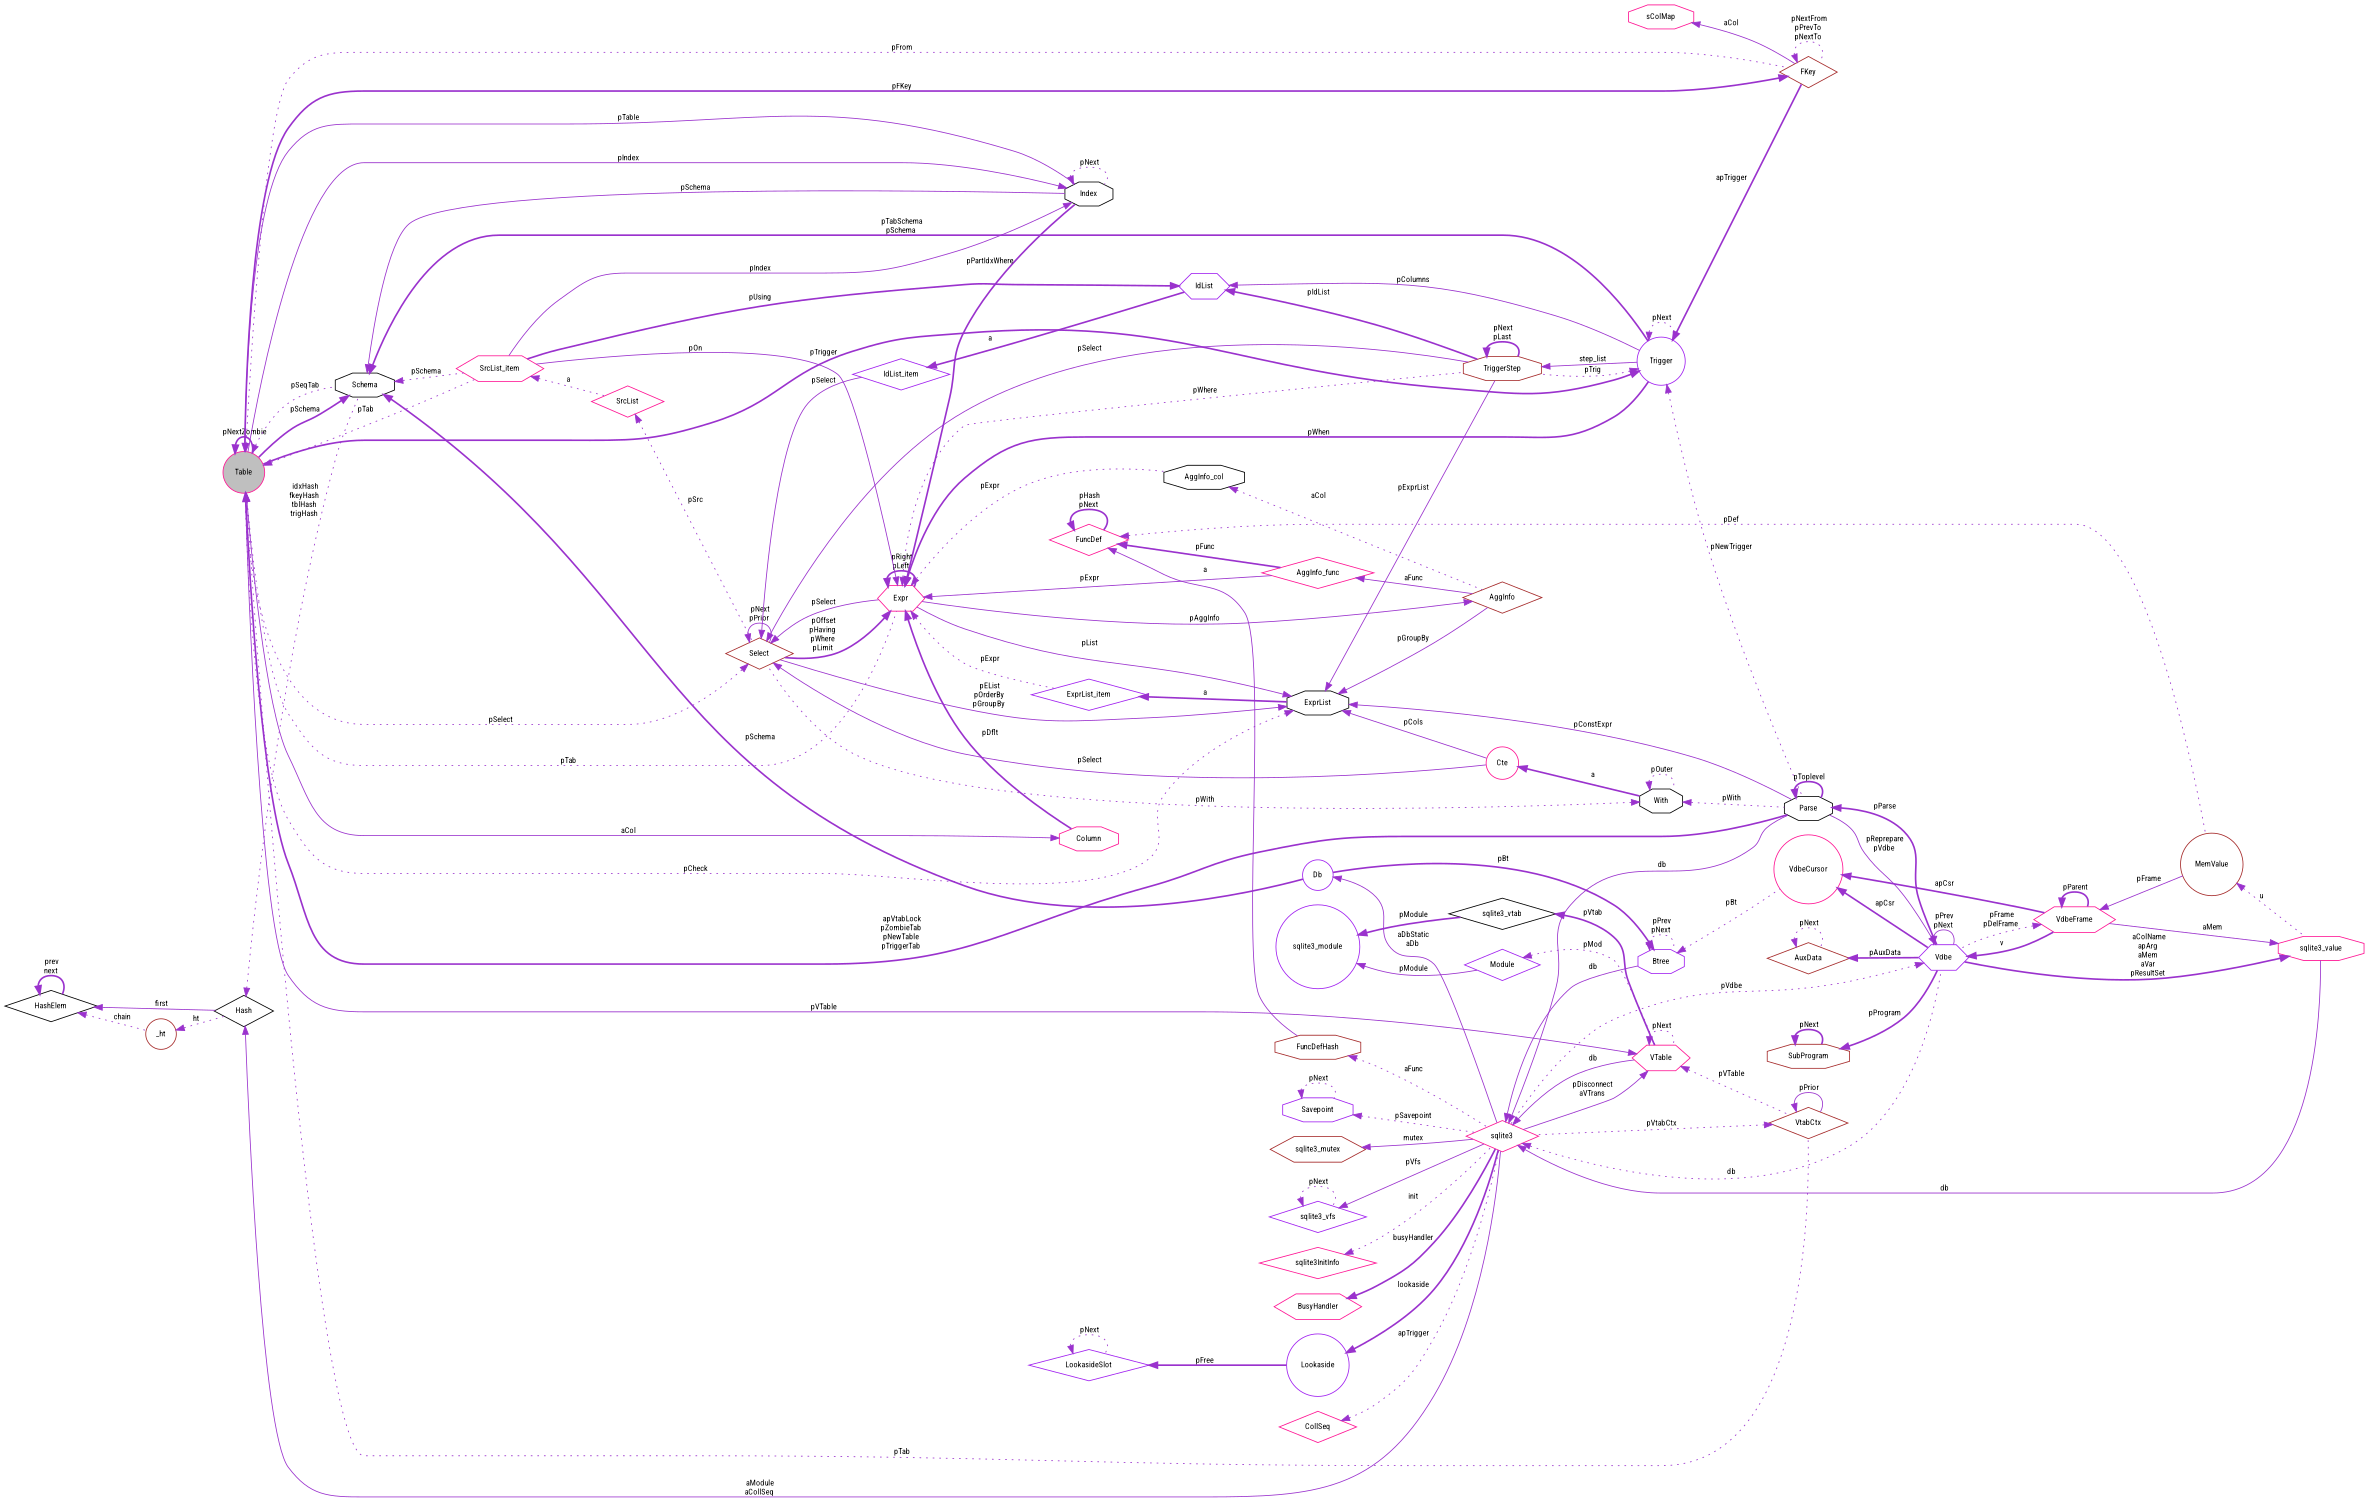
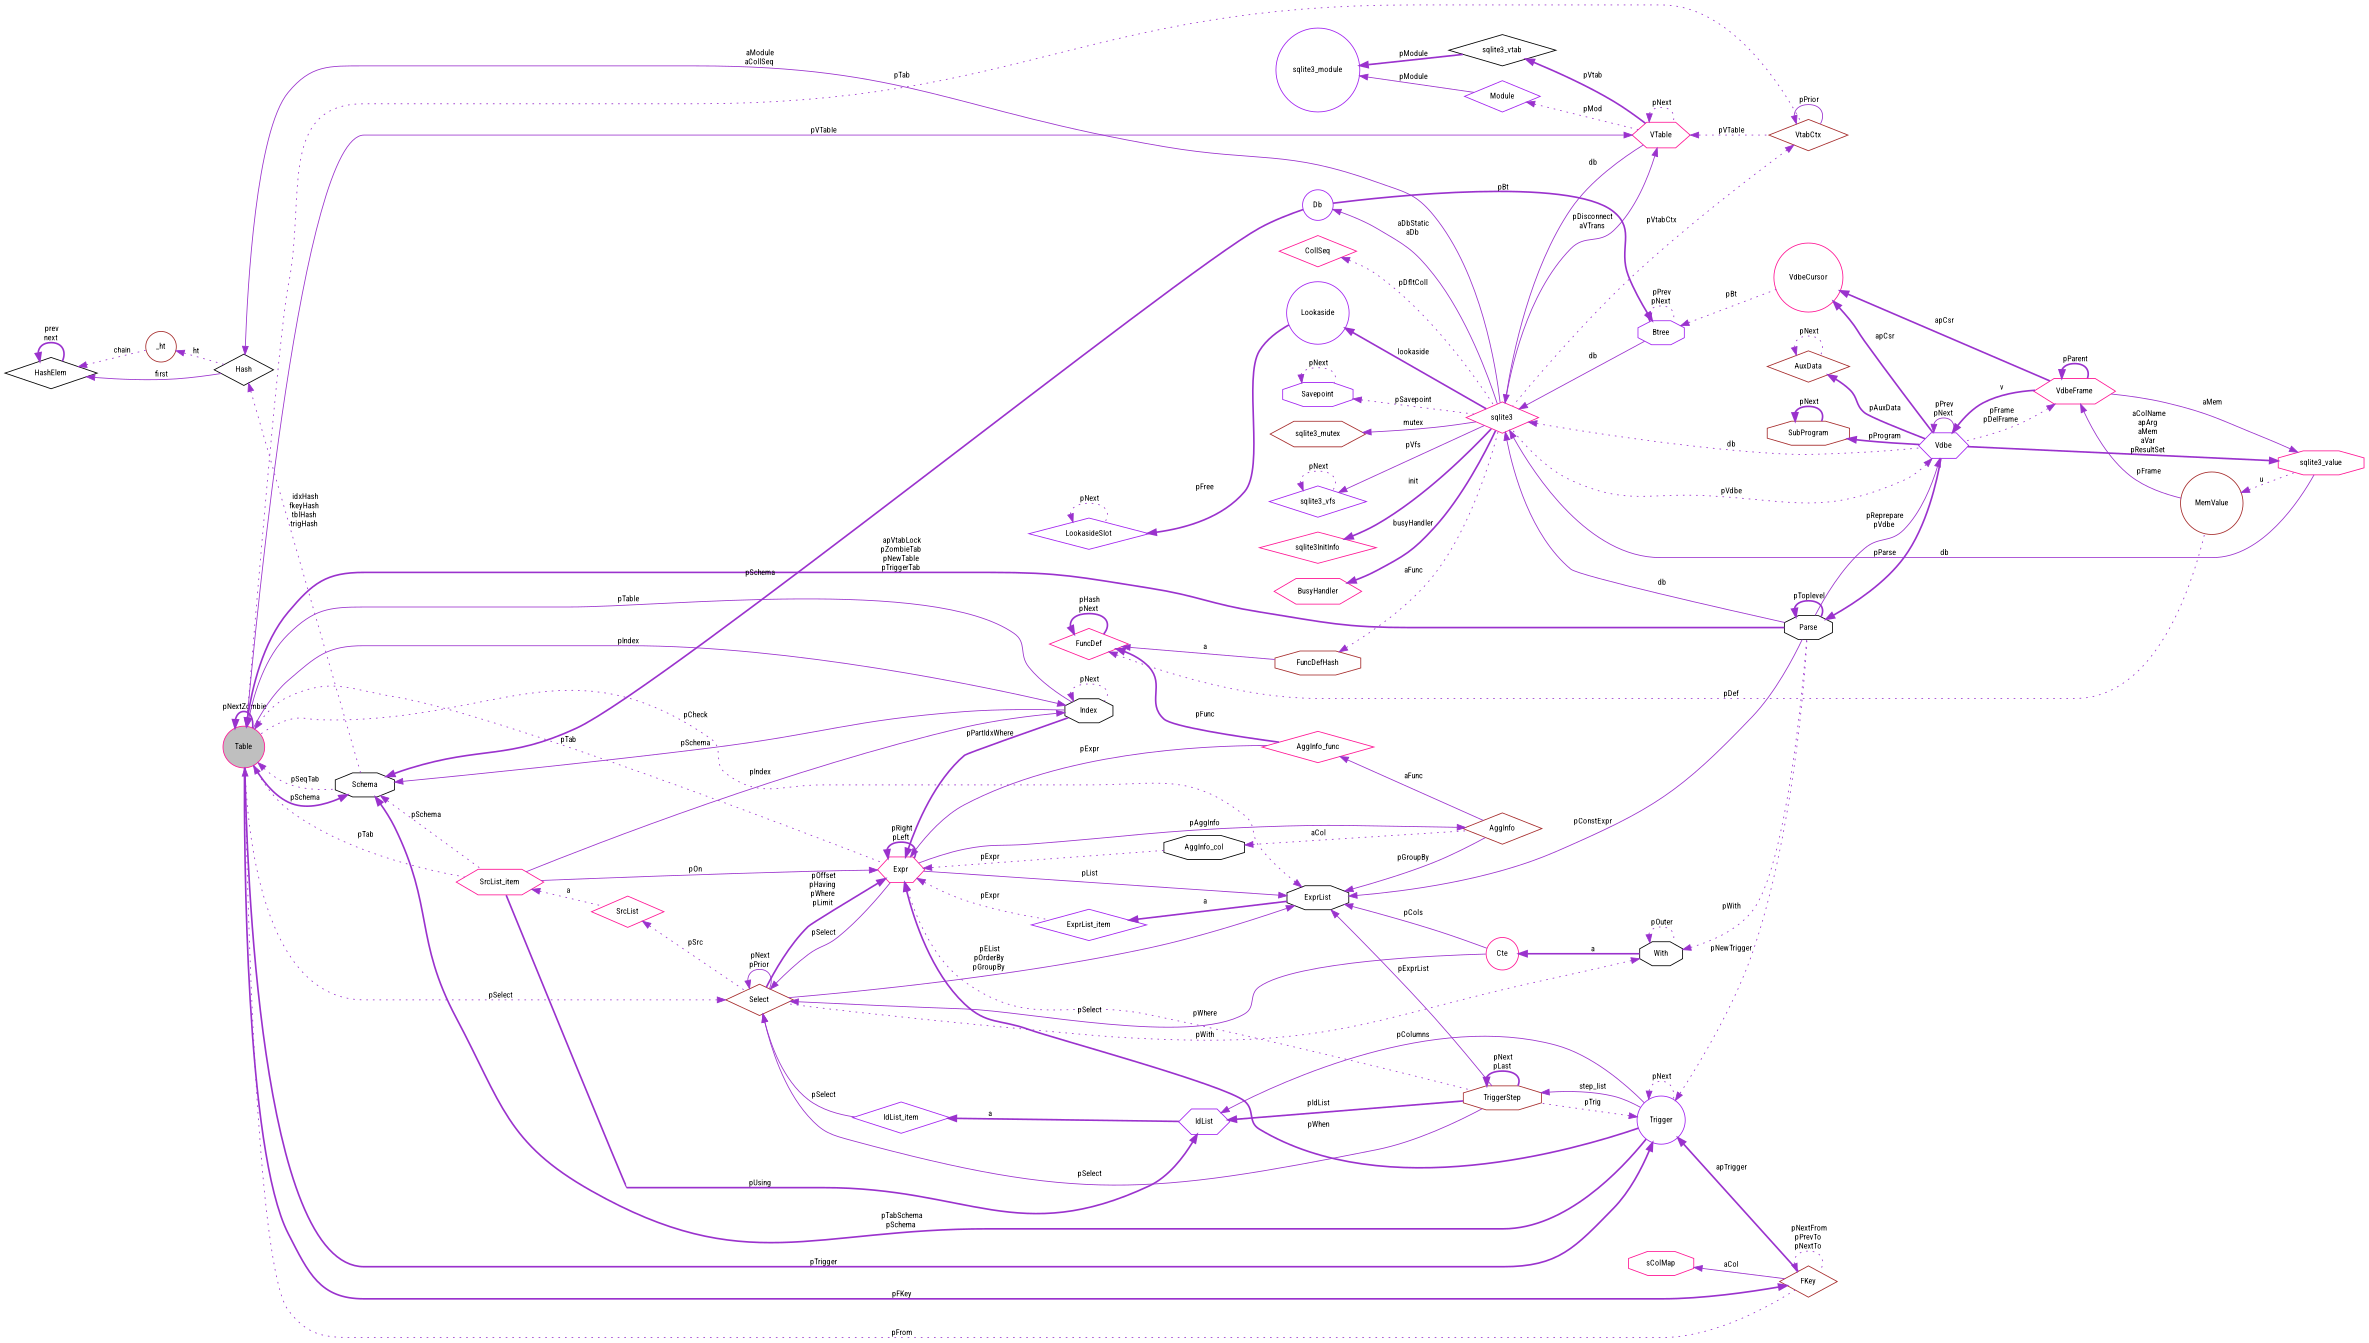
  digraph {
    fontname="Roboto Condensed"
    rankdir=LR
    node [color=deeppink fillcolor=white fontname="Roboto Condensed" fontsize=10 shape=diamond style=filled]
    edge [color=darkorchid3 dir=back fontname="Roboto Condensed" fontsize=10 labelfontname=Helvetica labelfontsize=10 style=dotted]
    n1 [fillcolor=grey75 fontcolor=black height=0.2 label=Table shape=circle width=0.4]
    n2 [color=black height=0.2 label=Schema shape=octagon width=0.4]
    n3 [height=0.2 label=Expr shape=hexagon width=0.4]
    n4 [height=0.2 label=SrcList_item shape=hexagon width=0.4]
    n5 [color=black height=0.2 label=Index shape=octagon width=0.4]
    n6 [color=brown height=0.2 label=FKey width=0.4]
    n7 [color=black height=0.2 label=Parse shape=octagon width=0.4]
    n8 [color=brown height=0.2 label=VtabCtx width=0.4]
    n9 [color=purple height=0.2 label=Trigger shape=circle width=0.4]
    n10 [color=purple height=0.2 label=Db shape=circle width=0.4]
    n11 [color=black height=0.2 label=AggInfo_col shape=octagon width=0.4]
-   n12 [height=0.2 label=Column shape=octagon width=0.4]
    n13 [height=0.2 label=AggInfo_func width=0.4]
    n14 [color=purple height=0.2 label=ExprList_item width=0.4]
    n15 [color=brown height=0.2 label=Select width=0.4]
    n16 [color=brown height=0.2 label=TriggerStep shape=octagon width=0.4]
    n17 [color=brown height=0.2 label=AggInfo width=0.4]
    n18 [height=0.2 label=SrcList width=0.4]
    n19 [color=purple height=0.2 label=Vdbe shape=hexagon width=0.4]
    n20 [height=0.2 label=sqlite3 width=0.4]
    n21 [color=black height=0.2 label=Hash width=0.4]
    n22 [height=0.2 label=VTable shape=hexagon width=0.4]
    n23 [height=0.2 label=sqlite3_value shape=octagon width=0.4]
    n24 [color=purple height=0.2 label=Btree shape=octagon width=0.4]
    n25 [color=brown height=0.2 label=_ht shape=circle width=0.4]
    n26 [color=black height=0.2 label=HashElem width=0.4]
    n27 [color=black height=0.2 label=ExprList shape=octagon width=0.4]
    n28 [height=0.2 label=Cte shape=circle width=0.4]
    n29 [color=purple height=0.2 label=IdList_item width=0.4]
    n30 [height=0.2 label=FuncDef width=0.4]
    n31 [color=brown height=0.2 label=MemValue shape=circle width=0.4]
    n32 [color=brown height=0.2 label=FuncDefHash shape=octagon width=0.4]
    n33 [color=black height=0.2 label=With shape=octagon width=0.4]
    n34 [color=purple height=0.2 label=IdList shape=hexagon width=0.4]
    n35 [height=0.2 label=sColMap shape=octagon width=0.4]
    n36 [height=0.2 label=VdbeFrame shape=hexagon width=0.4]
    n37 [height=0.2 label=VdbeCursor shape=circle width=0.4]
    n38 [color=brown height=0.2 label=AuxData width=0.4]
    n39 [color=brown height=0.2 label=SubProgram shape=octagon width=0.4]
    n40 [color=purple height=0.2 label=Savepoint shape=octagon width=0.4]
    n41 [color=purple height=0.2 label=Lookaside shape=circle width=0.4]
    n42 [color=purple height=0.2 label=LookasideSlot width=0.4]
    n43 [color=brown height=0.2 label=sqlite3_mutex shape=hexagon width=0.4]
    n44 [color=purple height=0.2 label=sqlite3_vfs width=0.4]
    n45 [height=0.2 label=sqlite3InitInfo width=0.4]
    n46 [height=0.2 label=BusyHandler shape=hexagon width=0.4]
    n47 [height=0.2 label=CollSeq width=0.4]
    n48 [color=purple height=0.2 label=Module width=0.4]
    n49 [color=purple height=0.2 label=sqlite3_module shape=circle width=0.4]
    n50 [color=black height=0.2 label=sqlite3_vtab width=0.4]
    n1 -> n1 [label=" pNextZombie" style=bold]
    n1 -> n2 [label=" pSeqTab"]
    n1 -> n3 [label=" pTab"]
    n1 -> n4 [label=" pTab"]
    n1 -> n5 [label=" pTable" style=solid]
    n1 -> n6 [label=" pFrom"]
    n1 -> n7 [label=" apVtabLock\npZombieTab\npNewTable\npTriggerTab" style=bold]
    n1 -> n8 [label=" pTab"]
    n2 -> n1 [label=" pSchema" style=bold]
    n2 -> n4 [label=" pSchema"]
    n2 -> n5 [label=" pSchema" style=solid]
    n2 -> n9 [label=" pTabSchema\npSchema" style=bold]
    n2 -> n10 [label=" pSchema" style=bold]
    n3 -> n3 [label=" pRight\npLeft" style=bold]
    n3 -> n4 [label=" pOn" style=solid]
    n3 -> n5 [label=" pPartIdxWhere" style=bold]
    n3 -> n9 [label=" pWhen" style=bold]
    n3 -> n11 [label=" pExpr"]
-   n3 -> n12 [label=" pDflt" style=bold]
    n3 -> n13 [label=" pExpr" style=solid]
    n3 -> n14 [label=" pExpr"]
    n3 -> n15 [label=" pOffset\npHaving\npWhere\npLimit" style=bold]
    n3 -> n16 [label=" pWhere"]
    n4 -> n18 [label=" a"]
    n5 -> n1 [label=" pIndex" style=solid]
    n5 -> n4 [label=" pIndex" style=solid]
    n5 -> n5 [label=" pNext"]
    n6 -> n1 [label=" pFKey" style=bold]
    n6 -> n6 [label=" pNextFrom\npPrevTo\npNextTo"]
    n7 -> n7 [label=" pToplevel" style=bold]
    n7 -> n19 [label=" pParse" style=bold]
    n8 -> n8 [label=" pPrior" style=solid]
    n8 -> n20 [label=" pVtabCtx"]
    n9 -> n1 [label=" pTrigger" style=bold]
    n9 -> n6 [label=" apTrigger" style=bold]
    n9 -> n7 [label=" pNewTrigger"]
    n9 -> n9 [label=" pNext"]
    n9 -> n16 [label=" pTrig"]
    n10 -> n20 [label=" aDbStatic\naDb" style=solid]
    n11 -> n17 [label=" aCol"]
-   n12 -> n1 [label=" aCol" style=solid]
    n13 -> n17 [label=" aFunc" style=solid]
    n14 -> n27 [label=" a" style=bold]
    n15 -> n1 [label=" pSelect"]
    n15 -> n3 [label=" pSelect" style=solid]
    n15 -> n15 [label=" pNext\npPrior" style=solid]
    n15 -> n16 [label=" pSelect" style=solid]
    n15 -> n28 [label=" pSelect" style=solid]
    n15 -> n29 [label=" pSelect" style=solid]
    n16 -> n9 [label=" step_list" style=solid]
    n16 -> n16 [label=" pNext\npLast" style=bold]
    n17 -> n3 [label=" pAggInfo" style=solid]
    n18 -> n15 [label=" pSrc"]
    n19 -> n7 [label=" pReprepare\npVdbe" style=solid]
    n19 -> n19 [label=" pPrev\npNext" style=solid]
    n19 -> n20 [label=" pVdbe"]
    n19 -> n36 [label=" v" style=bold]
    n20 -> n7 [label=" db" style=solid]
    n20 -> n19 [label=" db"]
    n20 -> n22 [label=" db" style=solid]
    n20 -> n23 [label=" db" style=solid]
    n20 -> n24 [label=" db" style=solid]
    n21 -> n2 [label=" idxHash\nfkeyHash\ntblHash\ntrigHash"]
    n21 -> n20 [label=" aModule\naCollSeq" style=solid]
    n22 -> n1 [label=" pVTable" style=solid]
    n22 -> n8 [label=" pVTable"]
    n22 -> n20 [label=" pDisconnect\naVTrans" style=solid]
    n22 -> n22 [label=" pNext"]
    n23 -> n19 [label=" aColName\napArg\naMem\naVar\npResultSet" style=bold]
    n23 -> n36 [label=" aMem" style=solid]
    n24 -> n10 [label=" pBt" style=bold]
    n24 -> n24 [label=" pPrev\npNext"]
    n24 -> n37 [label=" pBt"]
    n25 -> n21 [label=" ht"]
    n26 -> n21 [label=" first" style=solid]
    n26 -> n25 [label=" chain"]
    n26 -> n26 [label=" prev\nnext" style=bold]
    n27 -> n1 [label=" pCheck"]
    n27 -> n3 [label=" pList" style=solid]
    n27 -> n7 [label=" pConstExpr" style=solid]
    n27 -> n15 [label=" pEList\npOrderBy\npGroupBy" style=solid]
    n27 -> n16 [label=" pExprList" style=solid]
    n27 -> n17 [label=" pGroupBy" style=solid]
    n27 -> n28 [label=" pCols" style=solid]
    n28 -> n33 [label=" a" style=bold]
    n29 -> n34 [label=" a" style=bold]
    n30 -> n13 [label=" pFunc" style=bold]
    n30 -> n30 [label=" pHash\npNext" style=bold]
    n30 -> n31 [label=" pDef"]
    n30 -> n32 [label=" a" style=solid]
    n31 -> n23 [label=" u"]
    n32 -> n20 [label=" aFunc"]
    n33 -> n7 [label=" pWith"]
    n33 -> n15 [label=" pWith"]
    n33 -> n33 [label=" pOuter"]
    n34 -> n4 [label=" pUsing" style=bold]
    n34 -> n9 [label=" pColumns" style=solid]
    n34 -> n16 [label=" pIdList" style=bold]
    n35 -> n6 [label=" aCol" style=solid]
    n36 -> n19 [label=" pFrame\npDelFrame"]
    n36 -> n31 [label=" pFrame" style=solid]
    n36 -> n36 [label=" pParent" style=bold]
    n37 -> n19 [label=" apCsr" style=bold]
    n37 -> n36 [label=" apCsr" style=bold]
    n38 -> n19 [label=" pAuxData" style=bold]
    n38 -> n38 [label=" pNext"]
    n39 -> n19 [label=" pProgram" style=bold]
    n39 -> n39 [label=" pNext" style=bold]
    n40 -> n20 [label=" pSavepoint"]
    n40 -> n40 [label=" pNext"]
    n41 -> n20 [label=" lookaside" style=bold]
    n42 -> n41 [label=" pFree" style=bold]
    n42 -> n42 [label=" pNext"]
    n43 -> n20 [label=" mutex" style=solid]
    n44 -> n20 [label=" pVfs" style=solid]
    n44 -> n44 [label=" pNext"]
-   n45 -> n20 [label=" init"]
+   n45 -> n20 [label=" init" style=bold]
    n46 -> n20 [label=" busyHandler" style=bold]
-   n47 -> n20 [label=" apTrigger"]
+   n47 -> n20 [label=" pDfltColl"]
    n48 -> n22 [label=" pMod"]
    n49 -> n48 [label=" pModule" style=solid]
    n49 -> n50 [label=" pModule" style=bold]
    n50 -> n22 [label=" pVtab" style=bold]
  }
